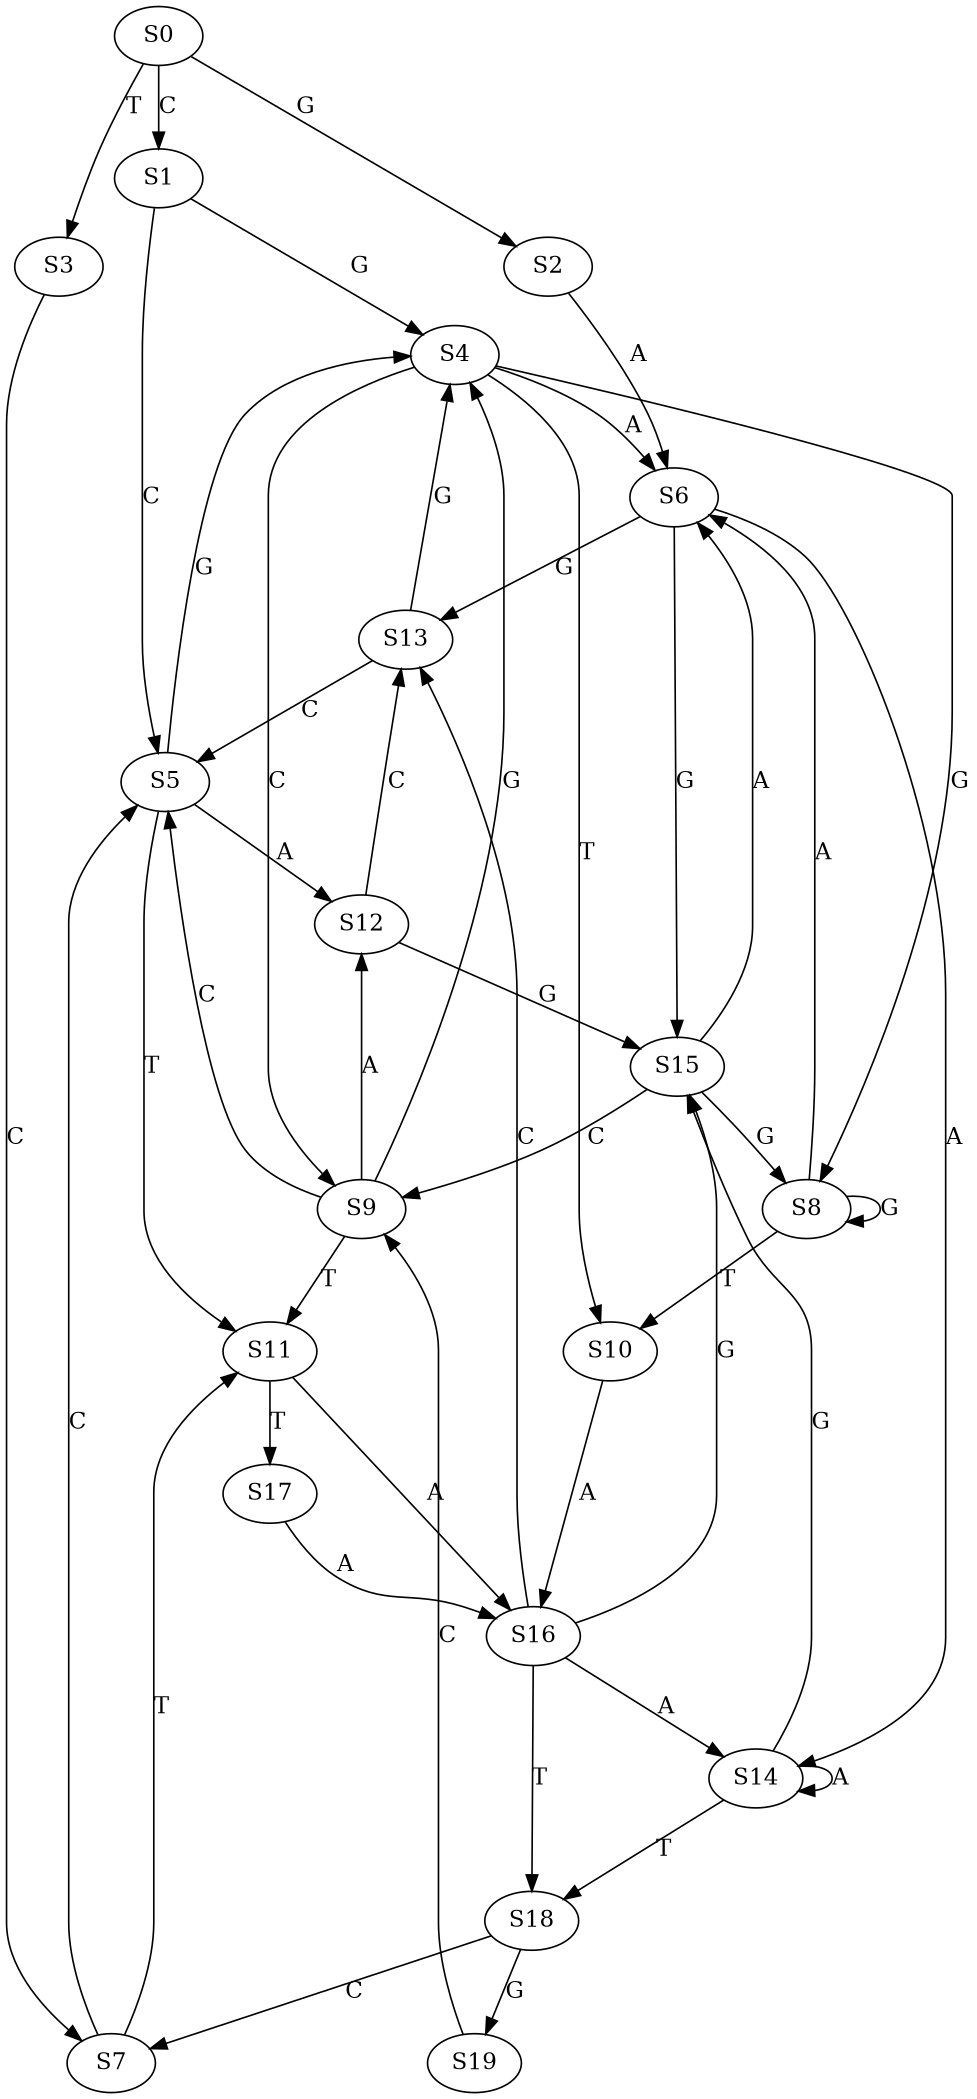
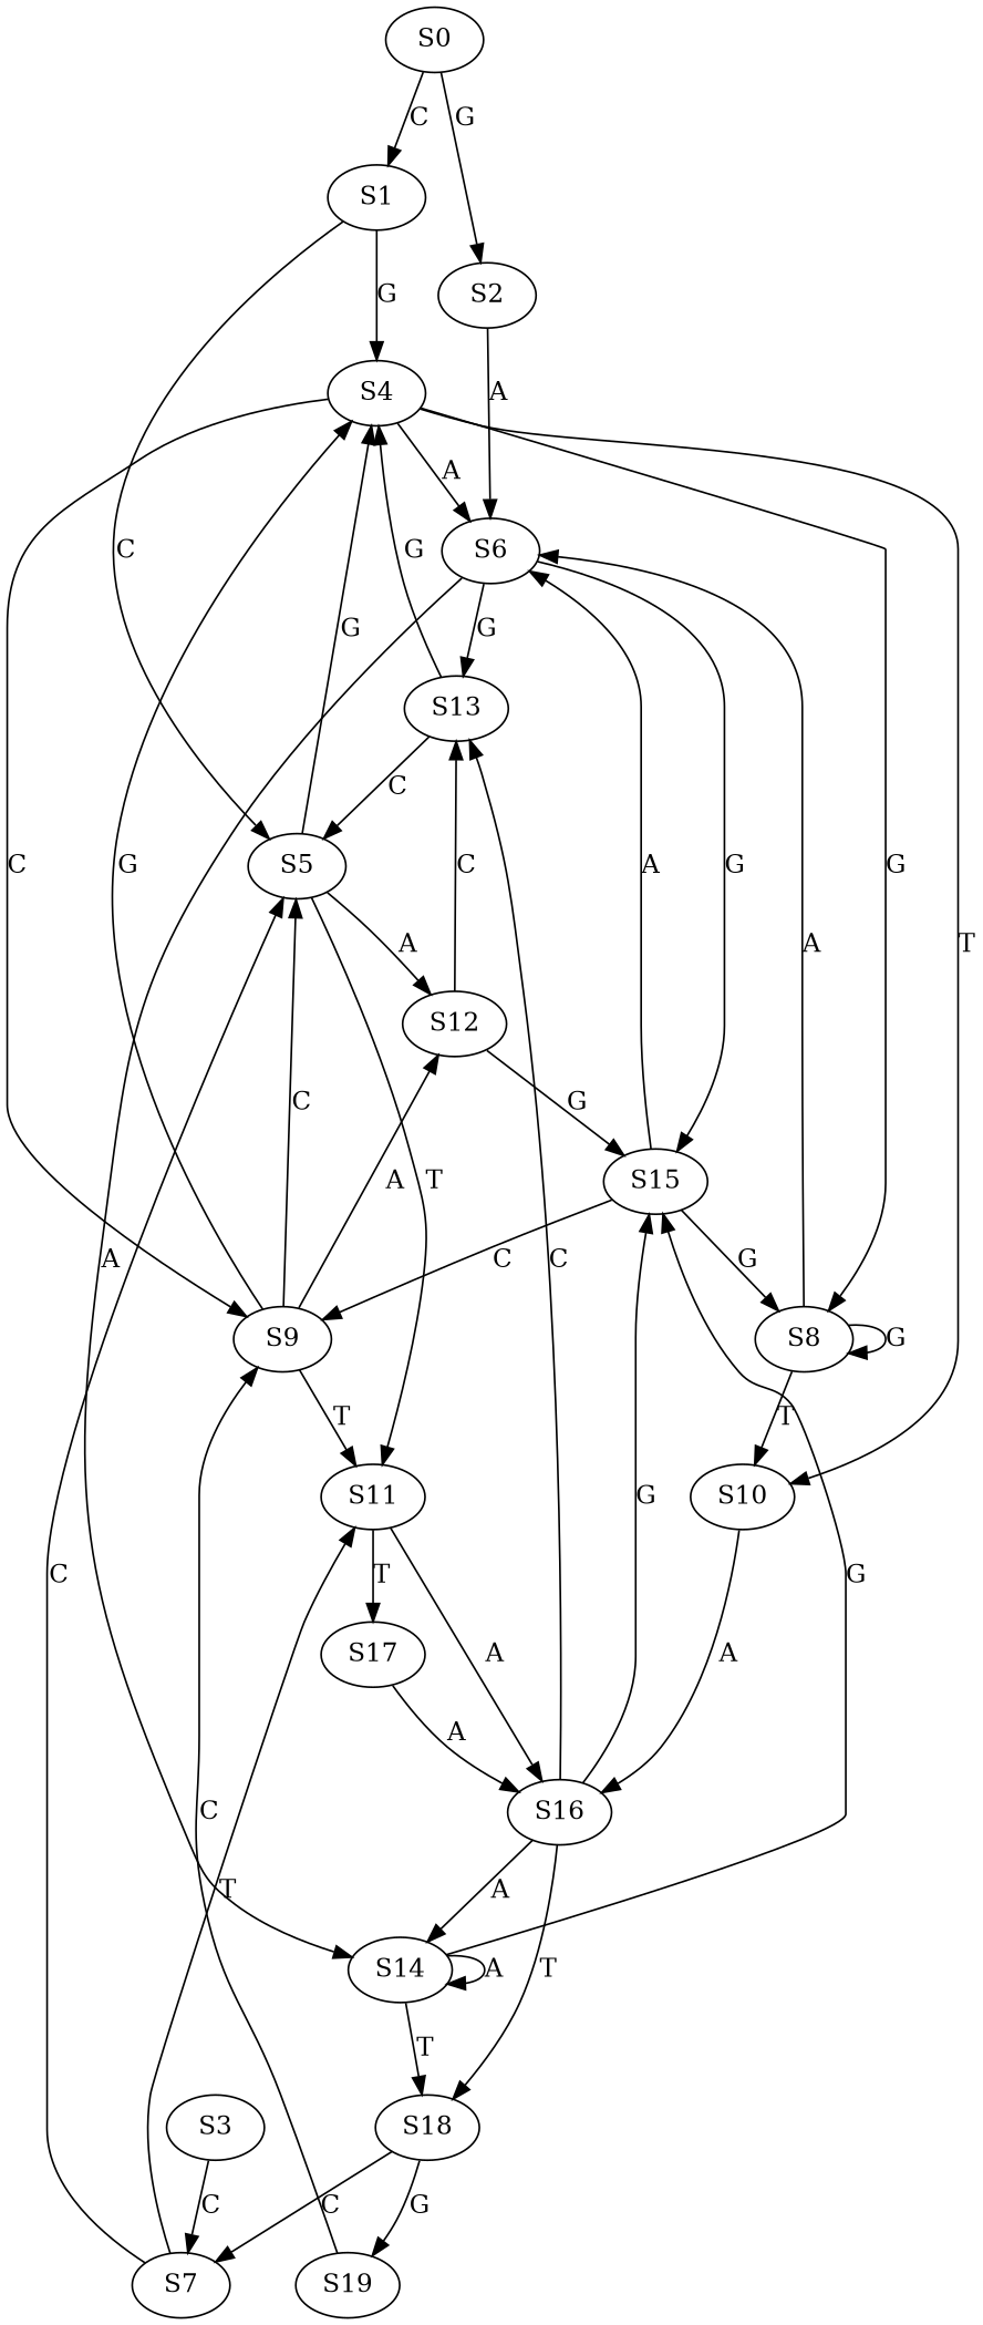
  strict digraph {
    S0
    S1
    S2
    S3
    S4
    S5
    S6
    S7
    S8
    S9
    S10
    S11
    S12
    S13
    S14
    S15
    S16
    S17
    S18
    S19
    S0 -> S1 [label=C]
    S0 -> S2 [label=G]
-   S0 -> S3 [label=T]
    S1 -> S4 [label=G]
    S1 -> S5 [label=C]
    S2 -> S6 [label=A]
    S3 -> S7 [label=C]
    S4 -> S6 [label=A]
    S4 -> S8 [label=G]
    S4 -> S9 [label=C]
    S4 -> S10 [label=T]
    S5 -> S4 [label=G]
    S5 -> S11 [label=T]
    S5 -> S12 [label=A]
    S6 -> S13 [label=G]
    S6 -> S14 [label=A]
    S6 -> S15 [label=G]
    S7 -> S5 [label=C]
    S7 -> S11 [label=T]
    S8 -> S6 [label=A]
    S8 -> S8 [label=G]
    S8 -> S10 [label=T]
    S9 -> S4 [label=G]
    S9 -> S5 [label=C]
    S9 -> S11 [label=T]
    S9 -> S12 [label=A]
    S10 -> S16 [label=A]
    S11 -> S16 [label=A]
    S11 -> S17 [label=T]
    S12 -> S13 [label=C]
    S12 -> S15 [label=G]
    S13 -> S4 [label=G]
    S13 -> S5 [label=C]
    S14 -> S14 [label=A]
    S14 -> S15 [label=G]
    S14 -> S18 [label=T]
    S15 -> S6 [label=A]
    S15 -> S8 [label=G]
    S15 -> S9 [label=C]
    S16 -> S13 [label=C]
    S16 -> S14 [label=A]
    S16 -> S15 [label=G]
    S16 -> S18 [label=T]
    S17 -> S16 [label=A]
    S18 -> S7 [label=C]
    S18 -> S19 [label=G]
    S19 -> S9 [label=C]
  }
